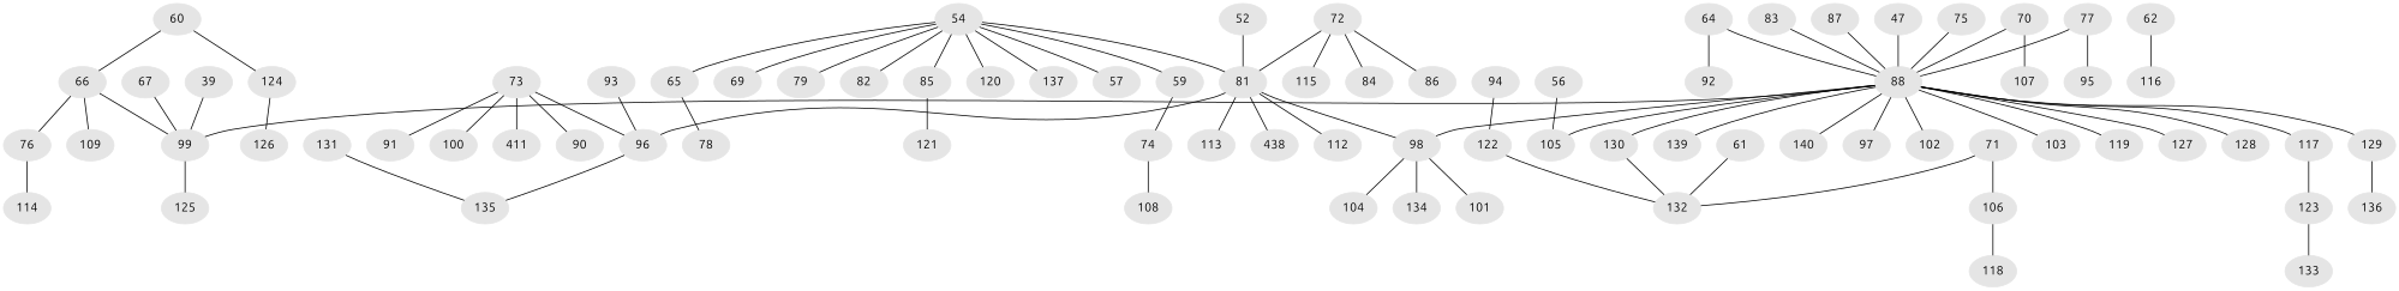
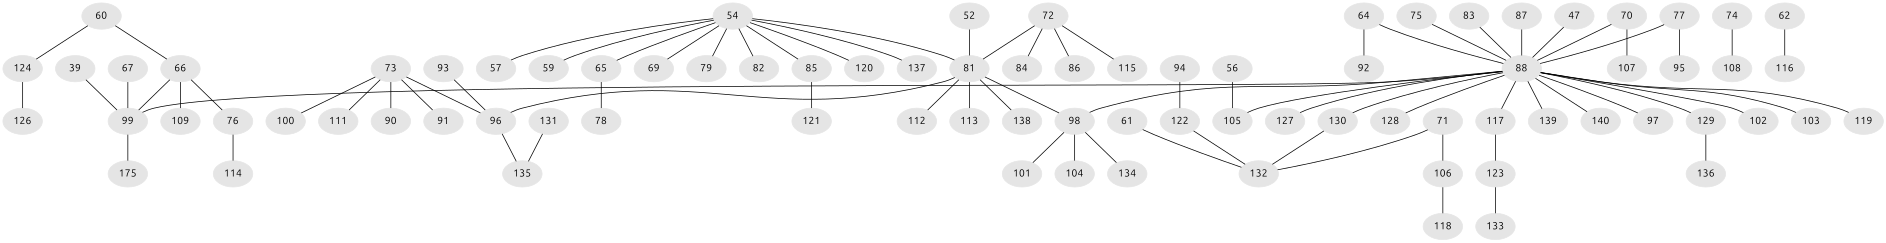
  graph {
    fontname=Ubuntu
    node [color=gray90 fontname=Ubuntu style=filled]
    edge [fontname=Ubuntu]
    88 [super="+53+49+37+41+42+45"]
    99 [super="+34+48"]
    98 [super="+3"]
    97
    102
    103
    105
    117
    119
    127
    128
    129
    130 [super="+80"]
    139
    140
    47
    81 [super="+5+8+15+40+16"]
    96 [super="+43"]
    112
    113
-   138 [label=438]
+   138
    52
    54 [super="+50+38"]
    57
    59
    65
    69
    79
    82
    85
    120
    137
    74
    78
    121
    56
    108
    66 [super="+58"]
    76
    109
    60
    124
    126
    132 [super="+26"]
    61
    62
    116
    64
    92
    114
-   125
+   125 [label=175]
    67
    70
    107
    71
    106
    118
    72 [super="+25+55"]
    84
    86
    115
    73
    90
    91
    100
-   111 [label=411]
+   111
    135 [super="+20+44+51+63"]
    75
    77
    95
    101
    104
    134
    83
    87
    123
    136
    n78 [label=39]
    93
    122 [super="+68"]
    94
    133
    131
    88 -- 99
    88 -- 98
    88 -- 97
    88 -- 102
    88 -- 103
    88 -- 105
    88 -- 117
    88 -- 119
    88 -- 127
    88 -- 128
    88 -- 129
    88 -- 130
    88 -- 139
    88 -- 140
    99 -- 125
    98 -- 101
    98 -- 104
    98 -- 134
    117 -- 123
    129 -- 136
    130 -- 132
    47 -- 88
    81 -- 98
    81 -- 96
    81 -- 112
    81 -- 113
    81 -- 138
    96 -- 135
    52 -- 81
    54 -- 81
    54 -- 57
    54 -- 59
    54 -- 65
    54 -- 69
    54 -- 79
    54 -- 82
    54 -- 85
    54 -- 120
    54 -- 137
-   59 -- 74
    65 -- 78
    85 -- 121
    74 -- 108
    56 -- 105
    66 -- 99
    66 -- 76
    66 -- 109
    76 -- 114
    60 -- 66
    60 -- 124
    124 -- 126
    61 -- 132
    62 -- 116
    64 -- 88
    64 -- 92
    67 -- 99
    70 -- 88
    70 -- 107
    71 -- 132
    71 -- 106
    106 -- 118
    72 -- 81
    72 -- 84
    72 -- 86
    72 -- 115
    73 -- 96
    73 -- 90
    73 -- 91
    73 -- 100
    73 -- 111
    75 -- 88
    77 -- 88
    77 -- 95
    83 -- 88
    87 -- 88
    123 -- 133
    n78 -- 99
    93 -- 96
    122 -- 132
    94 -- 122
    131 -- 135
  }
